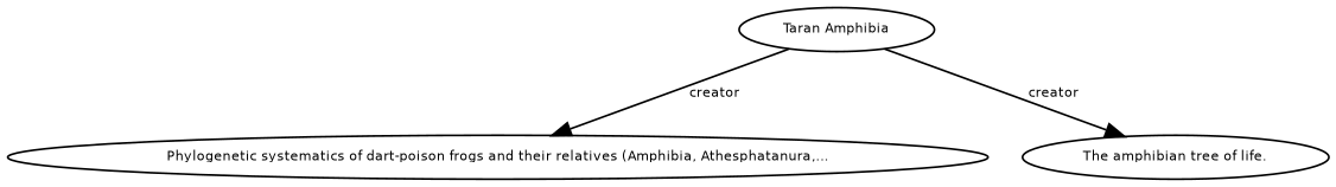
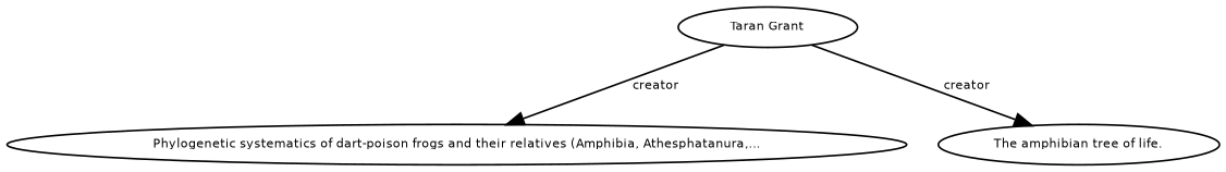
  digraph {
    node [fontname=Helvetica fontsize=7]
    edge [fontname=Helvetica fontsize=7]
-   n1 [height=0.27433100247 label="Taran Amphibia" width=0.27433100247]
+   n1 [height=0.27433100247 label="Taran Grant" width=0.27433100247]
    n2 [height=0.27433100247 label="Phylogenetic systematics of dart-poison frogs and their relatives (Amphibia, Athesphatanura,..." width=0.27433100247]
    n3 [height=0.27433100247 label="The amphibian tree of life." width=0.27433100247]
    n1 -> n2 [label=creator]
    n1 -> n3 [label=creator]
  }
